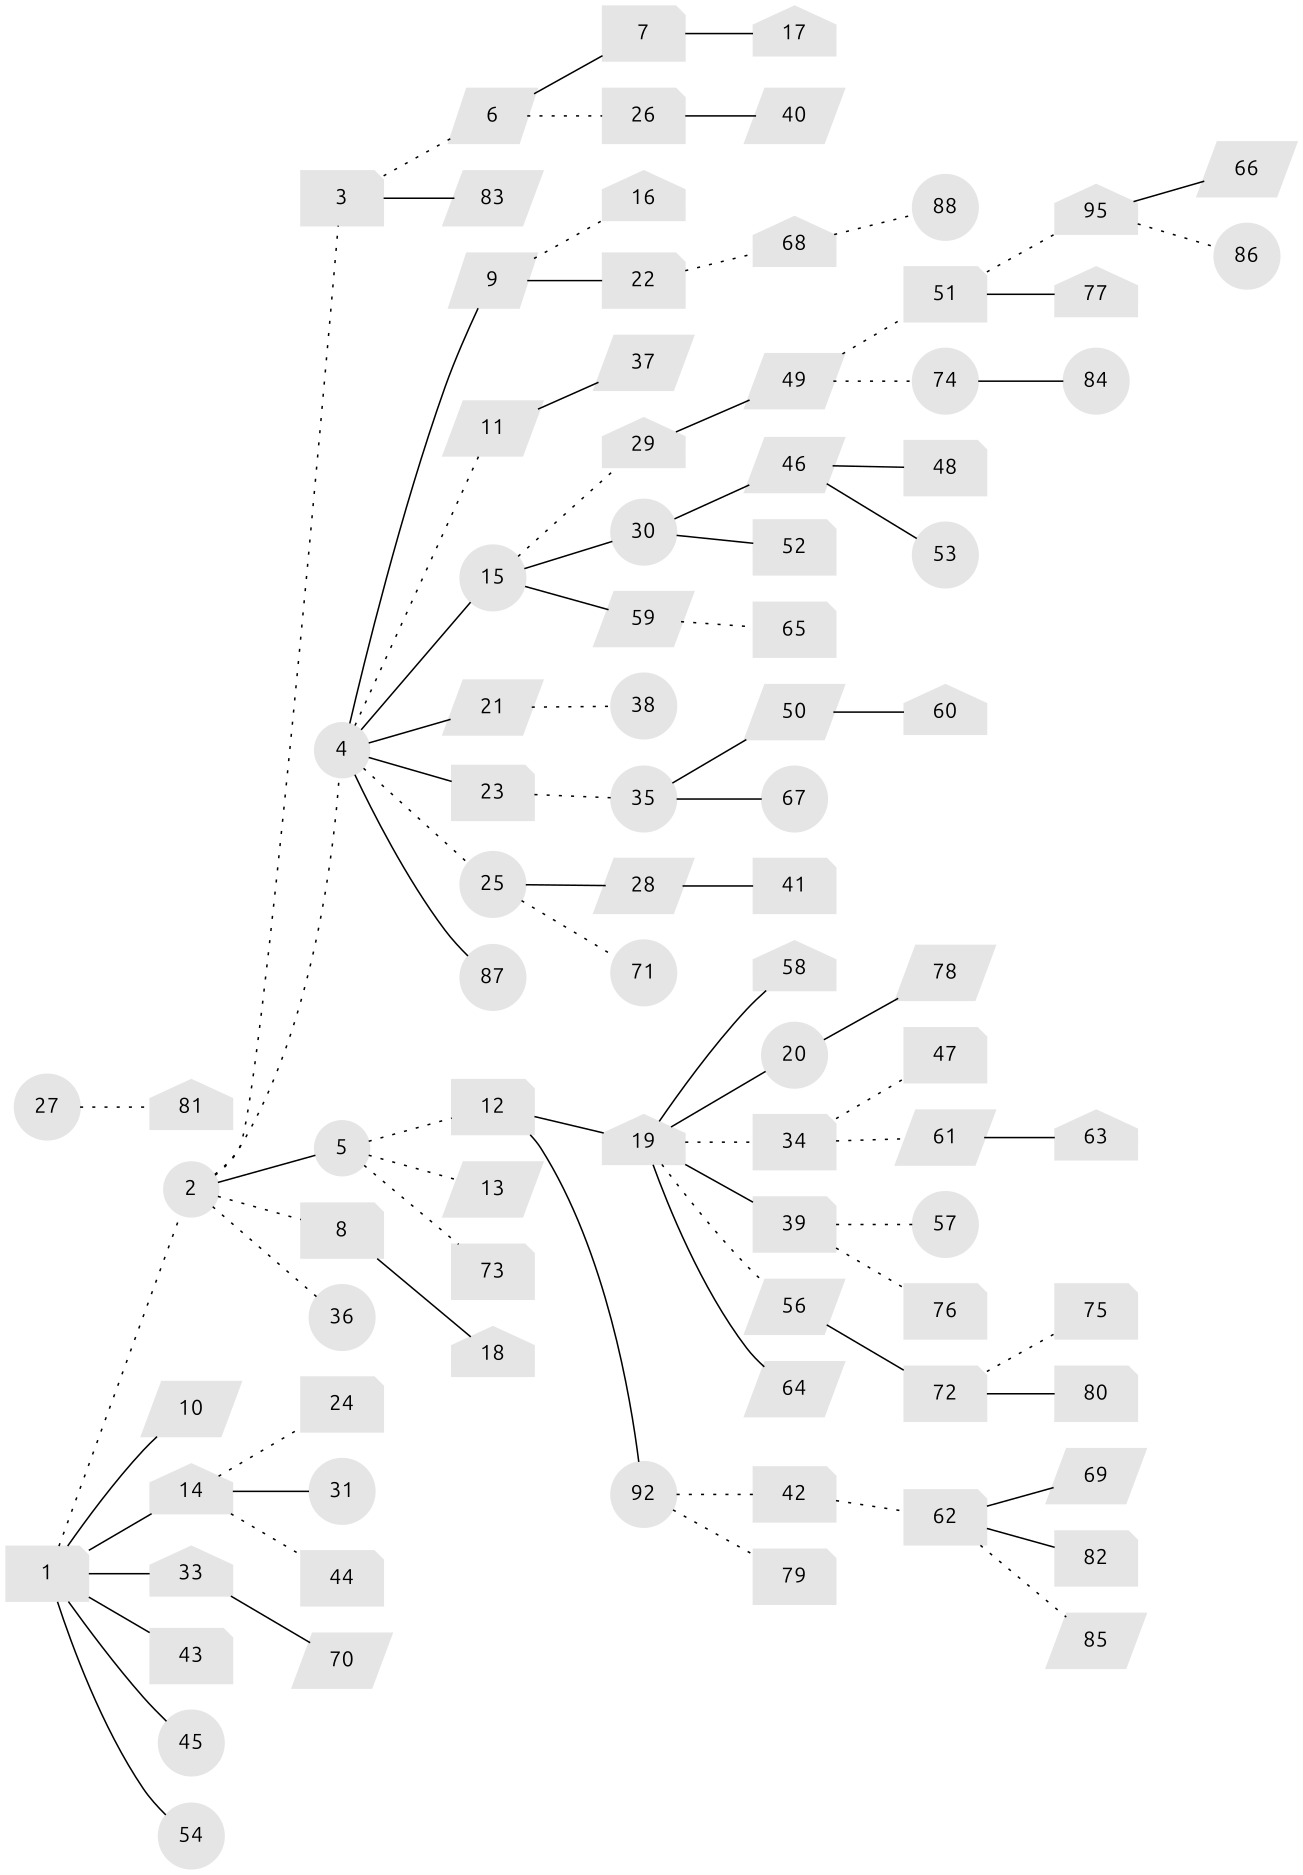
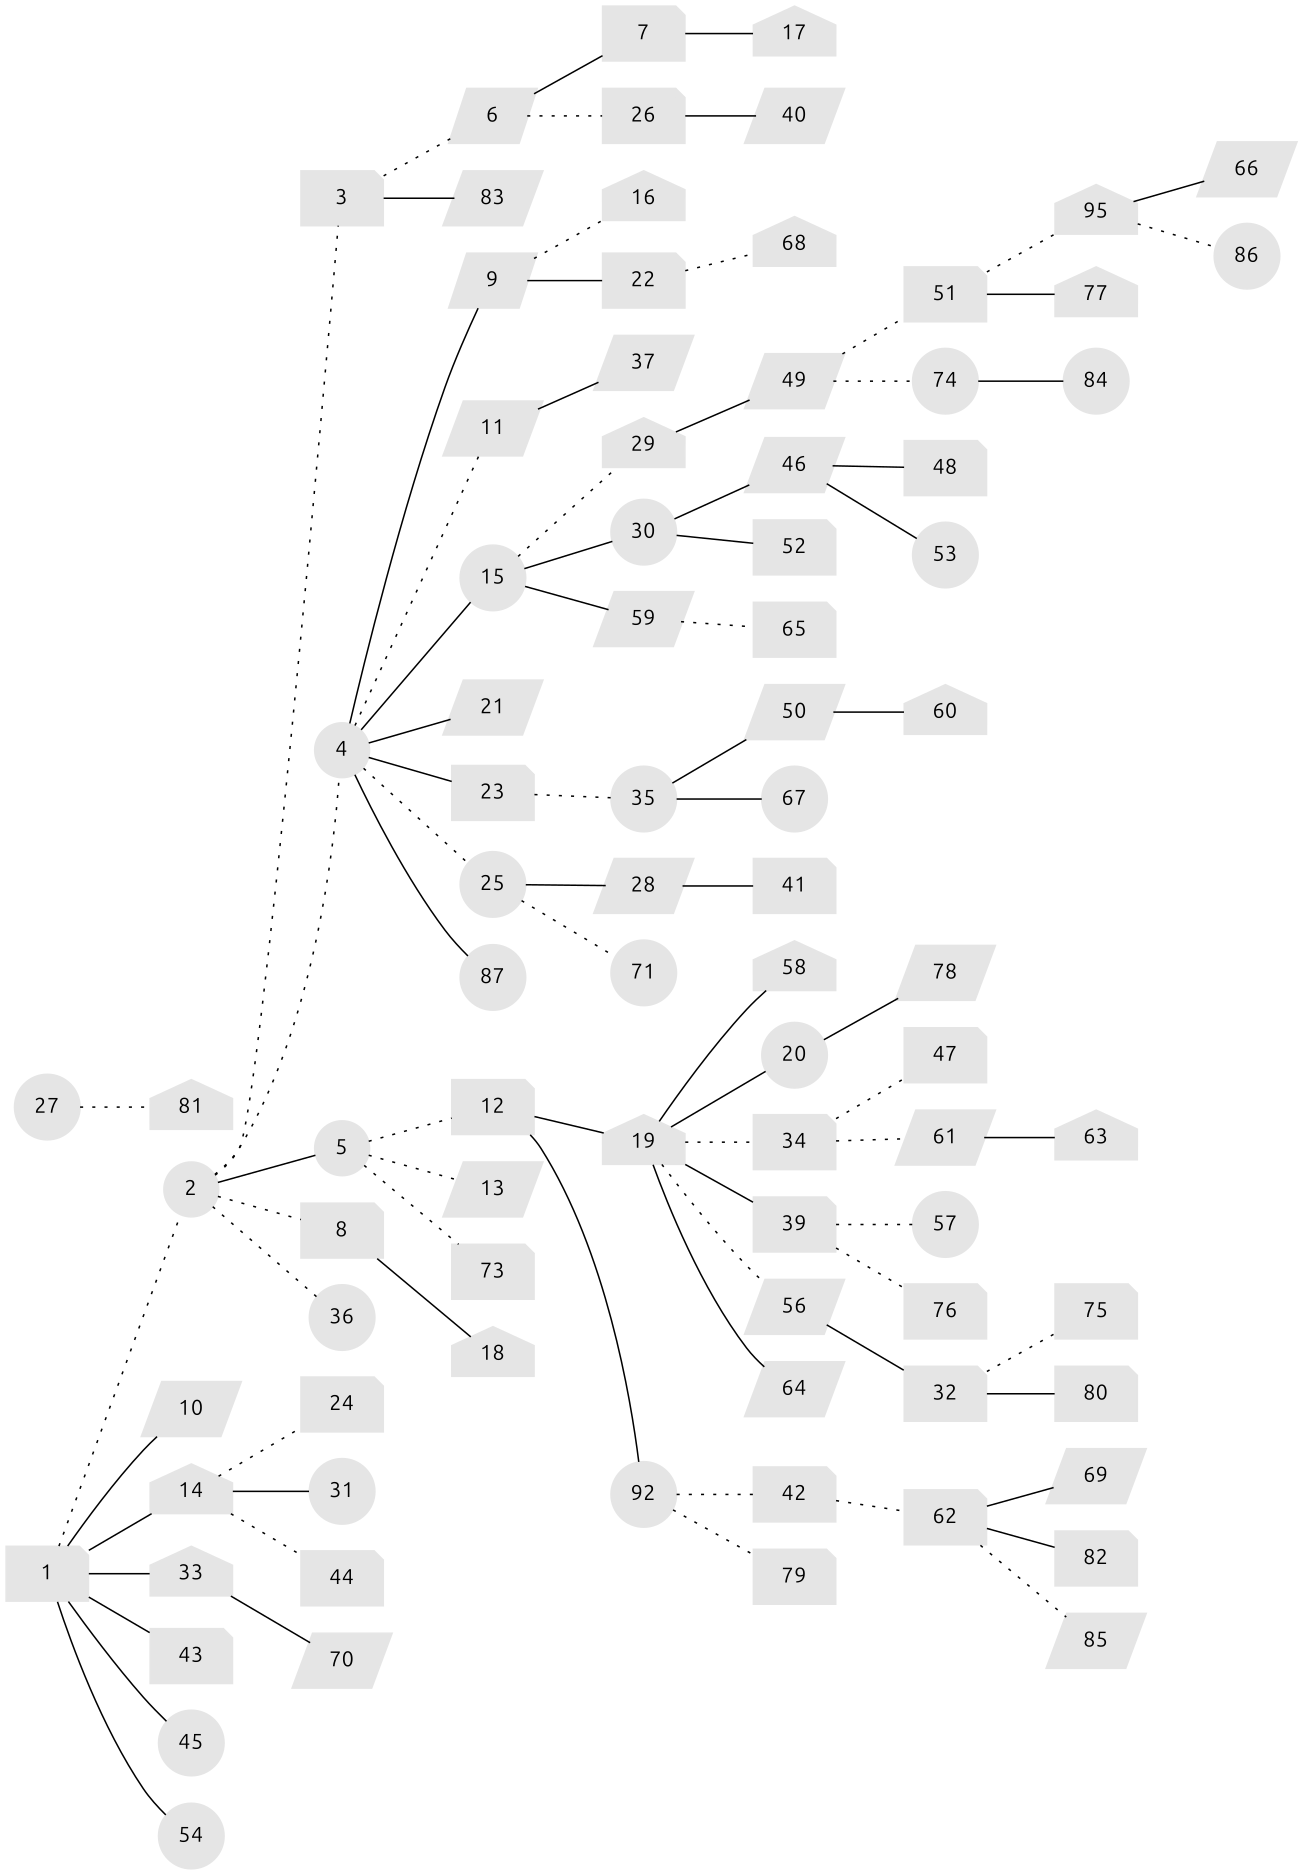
  graph {
    fontname=Ubuntu
    rankdir=LR
    node [color=gray90 fontname=Ubuntu shape=note style=filled]
    edge [fontname=Ubuntu style=solid]
    2 [shape=circle]
    1
    10 [shape=parallelogram]
    14 [shape=house]
    33 [shape=house]
    43
    45 [shape=circle]
    54 [shape=circle]
    3
    4 [shape=circle]
    5 [shape=circle]
    8
    36 [shape=circle]
    24
    31 [shape=circle]
    44
    70 [shape=parallelogram]
    6 [shape=parallelogram]
    83 [shape=parallelogram]
    9 [shape=parallelogram]
    11 [shape=parallelogram]
    15 [shape=circle]
    21 [shape=parallelogram]
    23
    25 [shape=circle]
    87 [shape=circle]
    12
    13 [shape=parallelogram]
    73
    18 [shape=house]
    7
    26
    16 [shape=house]
    22
    37 [shape=parallelogram]
    29 [shape=house]
    30 [shape=circle]
    59 [shape=parallelogram]
-   38 [shape=circle]
    35 [shape=circle]
    28 [shape=parallelogram]
    71 [shape=circle]
    19 [shape=house]
    n44 [label=92 shape=circle]
    17 [shape=house]
    40 [shape=parallelogram]
    68 [shape=house]
    58 [shape=house]
    20 [shape=circle]
    34
    39
    56 [shape=parallelogram]
    64 [shape=parallelogram]
    42
    79
    49 [shape=parallelogram]
    46 [shape=parallelogram]
    52
    65
    78 [shape=parallelogram]
    47
    61 [shape=parallelogram]
    57 [shape=circle]
    76
-   72
+   72 [label=32]
    27 [shape=circle]
    81 [shape=house]
-   88 [shape=circle]
    50 [shape=parallelogram]
    67 [shape=circle]
    41
    51
    74 [shape=circle]
    48
    53 [shape=circle]
    62
    63 [shape=house]
    60 [shape=house]
    69 [shape=parallelogram]
    82
    85 [shape=parallelogram]
    n82 [label=95 shape=house]
    77 [shape=house]
    84 [shape=circle]
    66 [shape=parallelogram]
    86 [shape=circle]
    75
    80
    2 -- 3 [style=dotted]
    2 -- 4 [style=dotted]
    2 -- 5
    2 -- 8 [style=dotted]
    2 -- 36 [style=dotted]
    1 -- 2 [style=dotted]
    1 -- 10
    1 -- 14
    1 -- 33
    1 -- 43
    1 -- 45
    1 -- 54
    14 -- 24 [style=dotted]
    14 -- 31
    14 -- 44 [style=dotted]
    33 -- 70
    3 -- 6 [style=dotted]
    3 -- 83
    4 -- 9
    4 -- 11 [style=dotted]
    4 -- 15
    4 -- 21
    4 -- 23
    4 -- 25 [style=dotted]
    4 -- 87
    5 -- 12 [style=dotted]
    5 -- 13 [style=dotted]
    5 -- 73 [style=dotted]
    8 -- 18
    6 -- 7
    6 -- 26 [style=dotted]
    9 -- 16 [style=dotted]
    9 -- 22
    11 -- 37
    15 -- 29 [style=dotted]
    15 -- 30
    15 -- 59
-   21 -- 38 [style=dotted]
    23 -- 35 [style=dotted]
    25 -- 28
    25 -- 71 [style=dotted]
    12 -- 19
    12 -- n44
    7 -- 17
    26 -- 40
    22 -- 68 [style=dotted]
    29 -- 49
    30 -- 46
    30 -- 52
    59 -- 65 [style=dotted]
    35 -- 50
    35 -- 67
    28 -- 41
    19 -- 58
    19 -- 20
    19 -- 34 [style=dotted]
    19 -- 39
    19 -- 56 [style=dotted]
    19 -- 64
    n44 -- 42 [style=dotted]
    n44 -- 79 [style=dotted]
-   68 -- 88 [style=dotted]
    20 -- 78
    34 -- 47 [style=dotted]
    34 -- 61 [style=dotted]
    39 -- 57 [style=dotted]
    39 -- 76 [style=dotted]
    56 -- 72
    42 -- 62 [style=dotted]
    49 -- 51 [style=dotted]
    49 -- 74 [style=dotted]
    46 -- 48
    46 -- 53
    61 -- 63
    72 -- 75 [style=dotted]
    72 -- 80
    27 -- 81 [style=dotted]
    50 -- 60
    51 -- n82 [style=dotted]
    51 -- 77
    74 -- 84
    62 -- 69
    62 -- 82
    62 -- 85 [style=dotted]
    n82 -- 66
    n82 -- 86 [style=dotted]
  }
